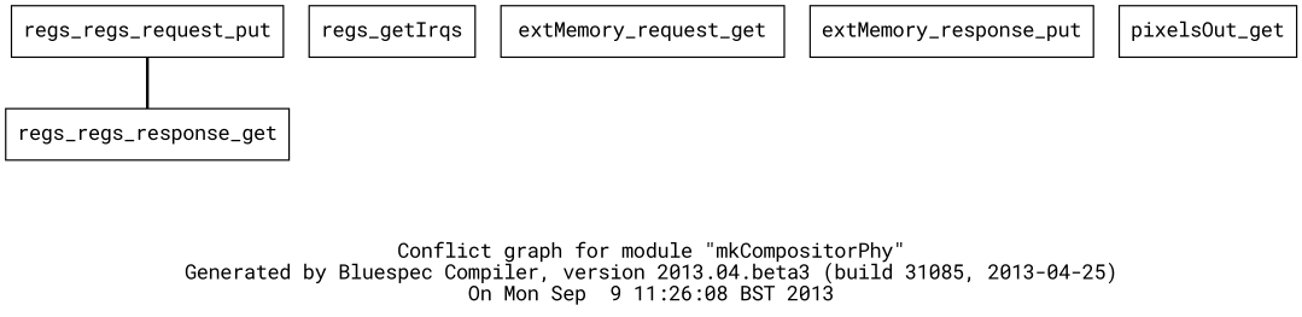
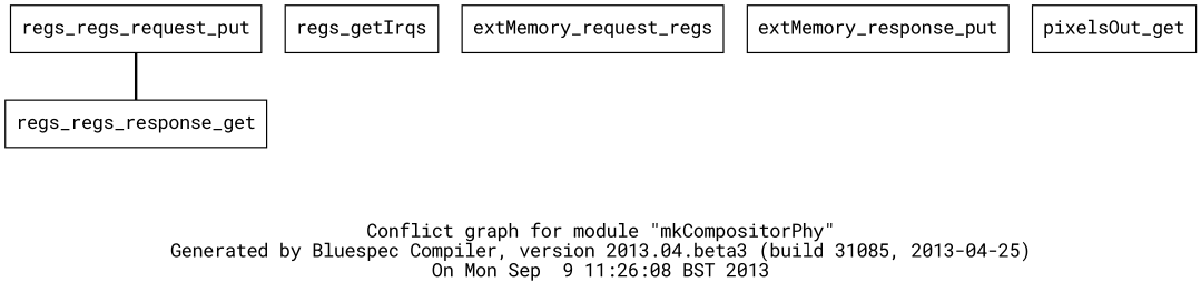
  strict digraph {
    label="Conflict graph for module \"mkCompositorPhy\"\nGenerated by Bluespec Compiler, version 2013.04.beta3 (build 31085, 2013-04-25)\nOn Mon Sep  9 11:26:08 BST 2013"
    fontname="Roboto Mono"
    node [shape=box fontname="Roboto Mono"]
    regs_regs_request_put
    regs_regs_response_get
    regs_getIrqs
-   extMemory_request_get
+   extMemory_request_get [label=extMemory_request_regs]
    extMemory_response_put
    pixelsOut_get
    regs_regs_request_put -> regs_regs_response_get [dir=none style=bold fontname="Roboto Mono"]
  }
